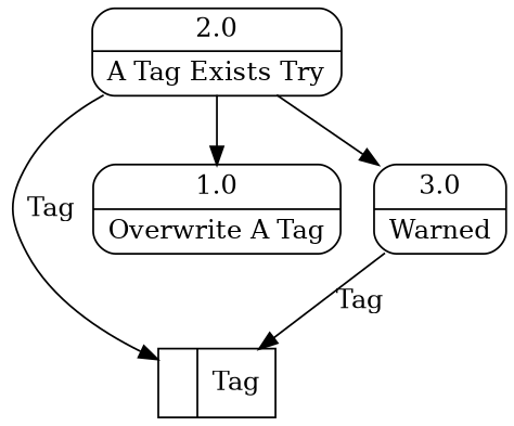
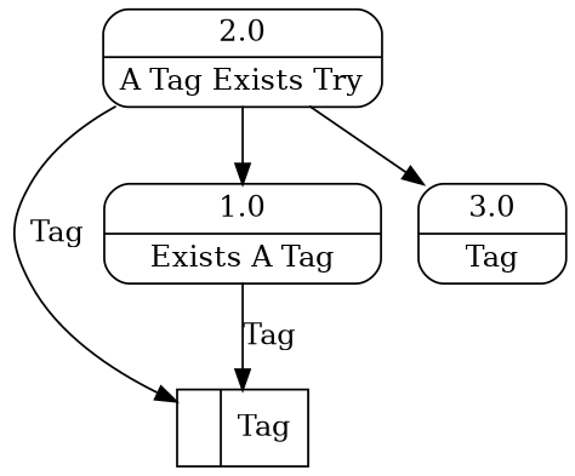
  digraph {
    node [shape=Mrecord]
    n1 [label="<f0>  |<f1> Tag " shape=record]
-   n2 [label="{<f0> 1.0|<f1> Overwrite A Tag }"]
+   n2 [label="{<f0> 1.0|<f1> Exists A Tag }"]
    n3 [label="{<f0> 2.0|<f1> A Tag Exists Try }"]
-   n4 [label="{<f0> 3.0|<f1> Warned }"]
-   n4 -> n1 [label=Tag]
+   n4 [label="{<f0> 3.0|<f1> Tag }"]
+   n2 -> n1 [label=Tag]
    n3 -> n1 [label=Tag]
    n3 -> n2
    n3 -> n4
  }
